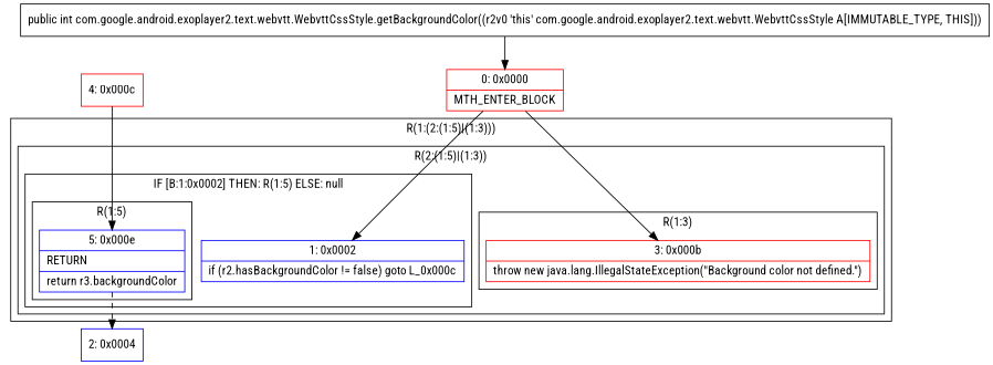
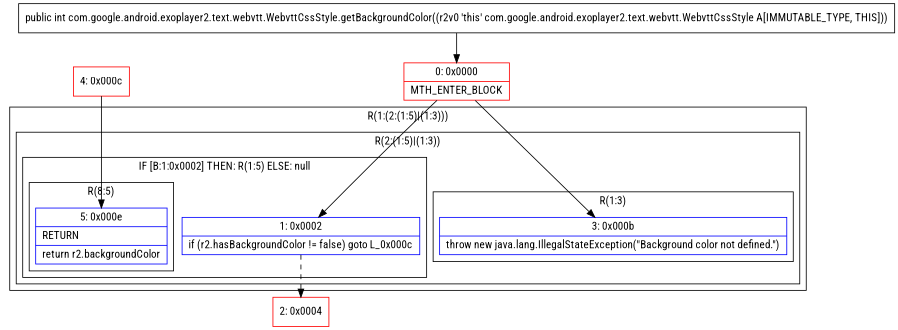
  digraph {
    fontname="Roboto Condensed"
    node [color=blue fontname="Roboto Condensed" shape=record]
    edge [fontname="Roboto Condensed"]
-   n1 [label="{5\:\ 0x000e|RETURN\l|return r3.backgroundColor\l}"]
+   n1 [label="{5\:\ 0x000e|RETURN\l|return r2.backgroundColor\l}"]
    n2 [label="{1\:\ 0x0002|if (r2.hasBackgroundColor != false) goto L_0x000c\l}"]
-   n3 [color=red label="{3\:\ 0x000b|throw new java.lang.IllegalStateException(\"Background color not defined.\")\l}"]
-   n4 [label="{2\:\ 0x0004}"]
+   n3 [label="{3\:\ 0x000b|throw new java.lang.IllegalStateException(\"Background color not defined.\")\l}"]
+   n4 [color=red label="{2\:\ 0x0004}"]
    n5 [color=red label="{4\:\ 0x000c}"]
    n6 [color=red label="{0\:\ 0x0000|MTH_ENTER_BLOCK\l}"]
    n7 [label="{public int com.google.android.exoplayer2.text.webvtt.WebvttCssStyle.getBackgroundColor((r2v0 'this' com.google.android.exoplayer2.text.webvtt.WebvttCssStyle A[IMMUTABLE_TYPE, THIS])) }" color=""]
    subgraph cluster_1 {
      label="R(1:(2:(1:5)|(1:3)))"
      subgraph cluster_2 {
        label="R(2:(1:5)|(1:3))"
        subgraph cluster_3 {
          label="IF [B:1:0x0002] THEN: R(1:5) ELSE: null"
          n2
          subgraph cluster_4 {
-           label="R(1:5)"
+           label="R(8:5)"
            n1
          }
        }
        subgraph cluster_5 {
          label="R(1:3)"
          n3
        }
      }
    }
-   n1 -> n4 [style=dashed]
+   n2 -> n4 [style=dashed]
    n5 -> n1
    n6 -> n2
    n6 -> n3
    n7 -> n6
  }
